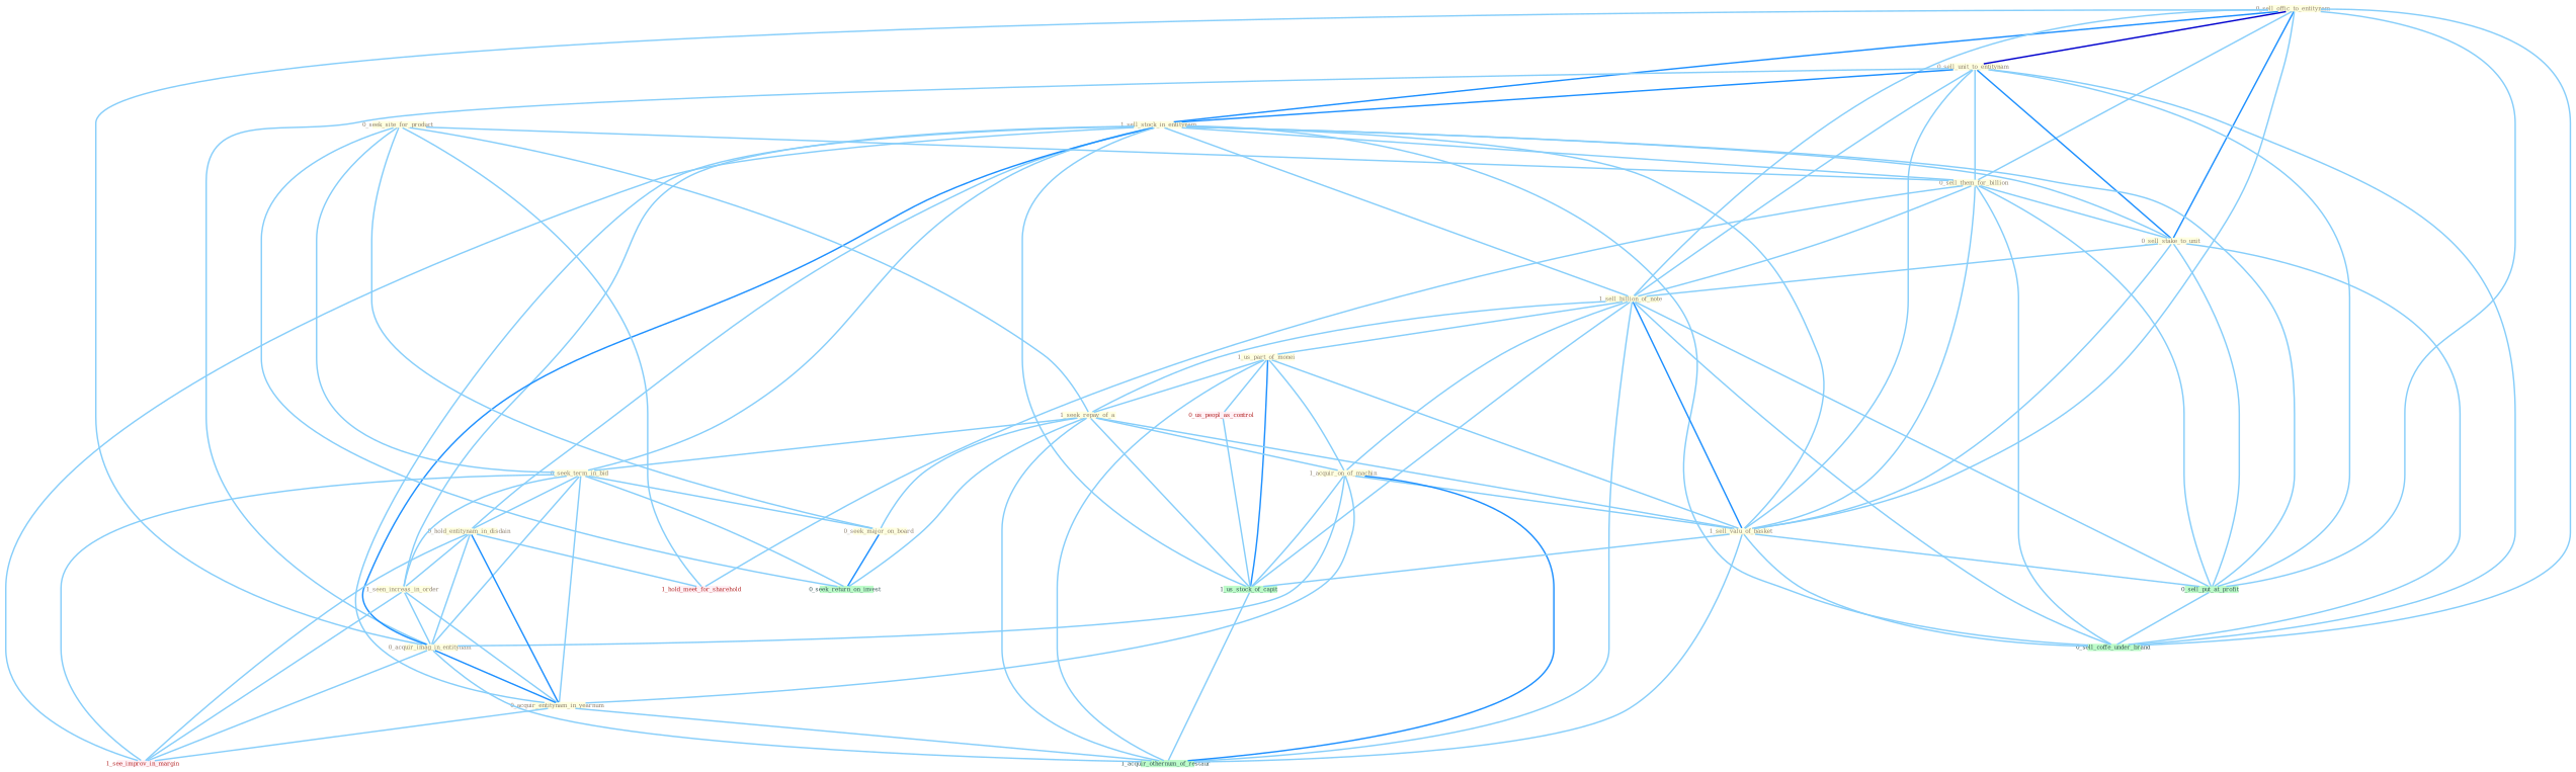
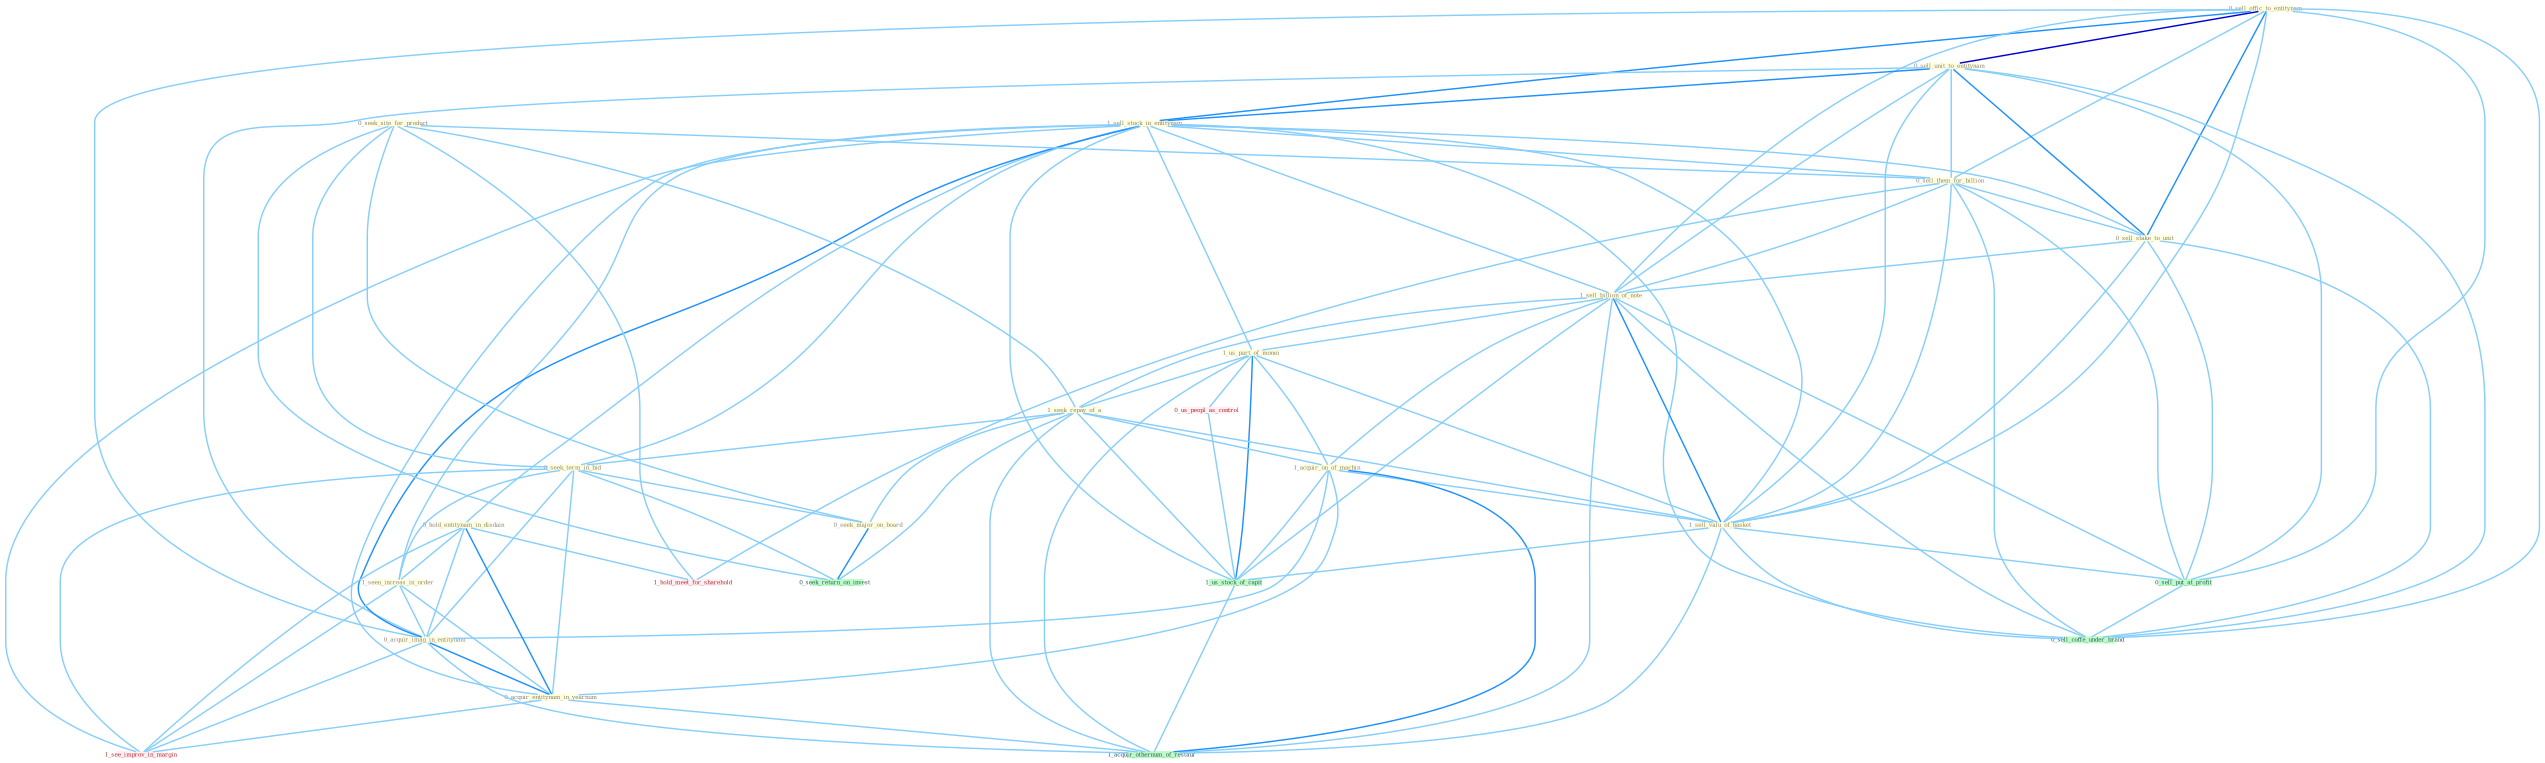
  graph {
    node [color="#ffffe0" fixedsize=true fontcolor="#8b7d6b" fontsize=4 shape=polygon style=filled]
    edge [color="#87cefa" w=1]
    "0_sell_offic_to_entitynam " [height=.06 width=.5]
    "0_sell_unit_to_entitynam " [height=.06 width=.5]
    "1_sell_stock_in_entitynam " [height=.06 width=.5]
    "0_seek_site_for_product " [height=.06 width=.5]
    "0_sell_them_for_billion " [height=.06 width=.5]
    "0_sell_stake_to_unit " [height=.06 width=.5]
    "1_sell_billion_of_note " [height=.06 width=.5]
    "1_us_part_of_monei " [height=.06 width=.5]
    "1_seek_repay_of_a " [height=.06 width=.5]
    "0_seek_term_in_bid " [height=.06 width=.5]
    "1_acquir_on_of_machin " [height=.06 width=.5]
    "0_hold_entitynam_in_disdain " [height=.06 width=.5]
    "1_sell_valu_of_basket " [height=.06 width=.5]
    "1_seen_increas_in_order " [height=.06 width=.5]
    "0_acquir_imag_in_entitynam " [height=.06 width=.5]
    "0_acquir_entitynam_in_yearnum " [height=.06 width=.5]
    "0_seek_major_on_board " [height=.06 width=.5]
    "0_us_peopl_as_control " [color="#fff0f5" fontcolor="#b22222" height=.06 width=.5]
    "1_see_improv_in_margin " [color="#fff0f5" fontcolor="#b22222" height=.06 width=.5]
    "1_hold_meet_for_sharehold " [color="#fff0f5" fontcolor="#b22222" height=.06 width=.5]
    "0_sell_put_at_profit " [color="#BDFCC9" fontcolor="#2f4f4f" height=.06 width=.5]
    "0_sell_coffe_under_brand " [color="#BDFCC9" fontcolor="#2f4f4f" height=.06 width=.5]
    "1_us_stock_of_capit " [color="#BDFCC9" fontcolor="#2f4f4f" height=.06 width=.5]
    "0_seek_return_on_invest " [color="#BDFCC9" fontcolor="#2f4f4f" height=.06 width=.5]
    "1_acquir_othernum_of_restaur " [color="#BDFCC9" fontcolor="#2f4f4f" height=.06 width=.5]
    subgraph sub_1 {
      "0_sell_offic_to_entitynam "
      "0_sell_unit_to_entitynam "
      "1_sell_stock_in_entitynam "
      "0_seek_site_for_product "
      "0_sell_them_for_billion "
      "0_sell_stake_to_unit "
      "1_sell_billion_of_note "
      "1_us_part_of_monei "
      "1_seek_repay_of_a "
      "0_seek_term_in_bid "
      "1_acquir_on_of_machin "
      "0_hold_entitynam_in_disdain "
      "1_sell_valu_of_basket "
      "1_seen_increas_in_order "
      "0_acquir_imag_in_entitynam "
      "0_acquir_entitynam_in_yearnum "
      "0_seek_major_on_board "
    }
    subgraph sub_2 {
      "0_us_peopl_as_control "
      "1_see_improv_in_margin "
      "1_hold_meet_for_sharehold "
    }
    "0_sell_offic_to_entitynam " -- "0_sell_unit_to_entitynam " [color="#0000cd" w=3]
    "0_sell_offic_to_entitynam " -- "1_sell_stock_in_entitynam " [color="#1e90ff" w=2]
    "0_sell_offic_to_entitynam " -- "0_sell_them_for_billion "
    "0_sell_offic_to_entitynam " -- "0_sell_stake_to_unit " [color="#1e90ff" w=2]
    "0_sell_offic_to_entitynam " -- "1_sell_billion_of_note "
    "0_sell_offic_to_entitynam " -- "1_sell_valu_of_basket "
    "0_sell_offic_to_entitynam " -- "0_acquir_imag_in_entitynam "
    "0_sell_offic_to_entitynam " -- "0_sell_put_at_profit "
    "0_sell_offic_to_entitynam " -- "0_sell_coffe_under_brand "
    "0_sell_unit_to_entitynam " -- "1_sell_stock_in_entitynam " [color="#1e90ff" w=2]
    "0_sell_unit_to_entitynam " -- "0_sell_them_for_billion "
    "0_sell_unit_to_entitynam " -- "0_sell_stake_to_unit " [color="#1e90ff" w=2]
    "0_sell_unit_to_entitynam " -- "1_sell_billion_of_note "
    "0_sell_unit_to_entitynam " -- "1_sell_valu_of_basket "
    "0_sell_unit_to_entitynam " -- "0_acquir_imag_in_entitynam "
    "0_sell_unit_to_entitynam " -- "0_sell_put_at_profit "
    "0_sell_unit_to_entitynam " -- "0_sell_coffe_under_brand "
    "1_sell_stock_in_entitynam " -- "0_sell_them_for_billion "
    "1_sell_stock_in_entitynam " -- "0_sell_stake_to_unit "
    "1_sell_stock_in_entitynam " -- "1_sell_billion_of_note "
    "1_sell_stock_in_entitynam " -- "0_seek_term_in_bid "
    "1_sell_stock_in_entitynam " -- "0_hold_entitynam_in_disdain "
    "1_sell_stock_in_entitynam " -- "1_sell_valu_of_basket "
    "1_sell_stock_in_entitynam " -- "1_seen_increas_in_order "
    "1_sell_stock_in_entitynam " -- "0_acquir_imag_in_entitynam " [color="#1e90ff" w=2]
    "1_sell_stock_in_entitynam " -- "0_acquir_entitynam_in_yearnum "
    "1_sell_stock_in_entitynam " -- "1_see_improv_in_margin "
-   "1_sell_stock_in_entitynam " -- "0_sell_put_at_profit "
+   "1_sell_stock_in_entitynam " -- "1_us_part_of_monei "
    "1_sell_stock_in_entitynam " -- "0_sell_coffe_under_brand "
    "1_sell_stock_in_entitynam " -- "1_us_stock_of_capit "
    "0_seek_site_for_product " -- "0_sell_them_for_billion "
    "0_seek_site_for_product " -- "1_seek_repay_of_a "
    "0_seek_site_for_product " -- "0_seek_term_in_bid "
    "0_seek_site_for_product " -- "0_seek_major_on_board "
    "0_seek_site_for_product " -- "1_hold_meet_for_sharehold "
    "0_seek_site_for_product " -- "0_seek_return_on_invest "
    "0_sell_them_for_billion " -- "0_sell_stake_to_unit "
    "0_sell_them_for_billion " -- "1_sell_billion_of_note "
    "0_sell_them_for_billion " -- "1_sell_valu_of_basket "
    "0_sell_them_for_billion " -- "1_hold_meet_for_sharehold "
    "0_sell_them_for_billion " -- "0_sell_put_at_profit "
    "0_sell_them_for_billion " -- "0_sell_coffe_under_brand "
    "0_sell_stake_to_unit " -- "1_sell_billion_of_note "
    "0_sell_stake_to_unit " -- "1_sell_valu_of_basket "
    "0_sell_stake_to_unit " -- "0_sell_put_at_profit "
    "0_sell_stake_to_unit " -- "0_sell_coffe_under_brand "
    "1_sell_billion_of_note " -- "1_us_part_of_monei "
    "1_sell_billion_of_note " -- "1_seek_repay_of_a "
    "1_sell_billion_of_note " -- "1_acquir_on_of_machin "
    "1_sell_billion_of_note " -- "1_sell_valu_of_basket " [color="#1e90ff" w=2]
    "1_sell_billion_of_note " -- "0_sell_put_at_profit "
    "1_sell_billion_of_note " -- "0_sell_coffe_under_brand "
    "1_sell_billion_of_note " -- "1_us_stock_of_capit "
    "1_sell_billion_of_note " -- "1_acquir_othernum_of_restaur "
    "1_us_part_of_monei " -- "1_seek_repay_of_a "
    "1_us_part_of_monei " -- "1_acquir_on_of_machin "
    "1_us_part_of_monei " -- "1_sell_valu_of_basket "
    "1_us_part_of_monei " -- "0_us_peopl_as_control "
    "1_us_part_of_monei " -- "1_us_stock_of_capit " [color="#1e90ff" w=2]
    "1_us_part_of_monei " -- "1_acquir_othernum_of_restaur "
    "1_seek_repay_of_a " -- "0_seek_term_in_bid "
    "1_seek_repay_of_a " -- "1_acquir_on_of_machin "
    "1_seek_repay_of_a " -- "1_sell_valu_of_basket "
    "1_seek_repay_of_a " -- "0_seek_major_on_board "
    "1_seek_repay_of_a " -- "1_us_stock_of_capit "
    "1_seek_repay_of_a " -- "0_seek_return_on_invest "
    "1_seek_repay_of_a " -- "1_acquir_othernum_of_restaur "
-   "0_seek_term_in_bid " -- "0_hold_entitynam_in_disdain "
    "0_seek_term_in_bid " -- "1_seen_increas_in_order "
    "0_seek_term_in_bid " -- "0_acquir_imag_in_entitynam "
    "0_seek_term_in_bid " -- "0_acquir_entitynam_in_yearnum "
    "0_seek_term_in_bid " -- "0_seek_major_on_board "
    "0_seek_term_in_bid " -- "1_see_improv_in_margin "
    "0_seek_term_in_bid " -- "0_seek_return_on_invest "
    "1_acquir_on_of_machin " -- "1_sell_valu_of_basket "
    "1_acquir_on_of_machin " -- "0_acquir_imag_in_entitynam "
    "1_acquir_on_of_machin " -- "0_acquir_entitynam_in_yearnum "
    "1_acquir_on_of_machin " -- "1_us_stock_of_capit "
    "1_acquir_on_of_machin " -- "1_acquir_othernum_of_restaur " [color="#1e90ff" w=2]
    "0_hold_entitynam_in_disdain " -- "1_seen_increas_in_order "
    "0_hold_entitynam_in_disdain " -- "0_acquir_imag_in_entitynam "
    "0_hold_entitynam_in_disdain " -- "0_acquir_entitynam_in_yearnum " [color="#1e90ff" w=2]
    "0_hold_entitynam_in_disdain " -- "1_see_improv_in_margin "
    "0_hold_entitynam_in_disdain " -- "1_hold_meet_for_sharehold "
    "1_sell_valu_of_basket " -- "0_sell_put_at_profit "
    "1_sell_valu_of_basket " -- "0_sell_coffe_under_brand "
    "1_sell_valu_of_basket " -- "1_us_stock_of_capit "
    "1_sell_valu_of_basket " -- "1_acquir_othernum_of_restaur "
    "1_seen_increas_in_order " -- "0_acquir_imag_in_entitynam "
    "1_seen_increas_in_order " -- "0_acquir_entitynam_in_yearnum "
    "1_seen_increas_in_order " -- "1_see_improv_in_margin "
    "0_acquir_imag_in_entitynam " -- "0_acquir_entitynam_in_yearnum " [color="#1e90ff" w=2]
    "0_acquir_imag_in_entitynam " -- "1_see_improv_in_margin "
    "0_acquir_imag_in_entitynam " -- "1_acquir_othernum_of_restaur "
    "0_acquir_entitynam_in_yearnum " -- "1_see_improv_in_margin "
    "0_acquir_entitynam_in_yearnum " -- "1_acquir_othernum_of_restaur "
    "0_seek_major_on_board " -- "0_seek_return_on_invest " [color="#1e90ff" w=2]
    "0_us_peopl_as_control " -- "1_us_stock_of_capit "
    "0_sell_put_at_profit " -- "0_sell_coffe_under_brand "
    "1_us_stock_of_capit " -- "1_acquir_othernum_of_restaur "
  }
